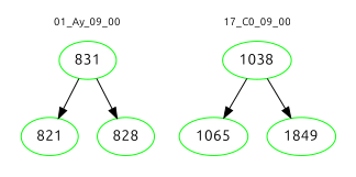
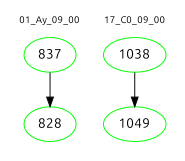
  digraph {
    fontname=Ubuntu
    node [color=green fontname=Ubuntu]
    edge [color=black fontname=Ubuntu]
-   n1 [label=831]
-   n2 [label=821]
+   n1 [label=837]
    n3 [label=828]
    n4 [label=1038]
-   n5 [label=1065]
-   n6 [label=1849]
+   n6 [label=1049]
    subgraph cluster_1 {
      color=white
      fontsize=10
      label="01_Ay_09_00"
      n1
-     n2
      n3
    }
    subgraph cluster_2 {
      color=white
      fontsize=10
      label="17_C0_09_00"
      n4
-     n5
      n6
    }
-   n1 -> n2
    n1 -> n3
-   n4 -> n5
    n4 -> n6
  }
